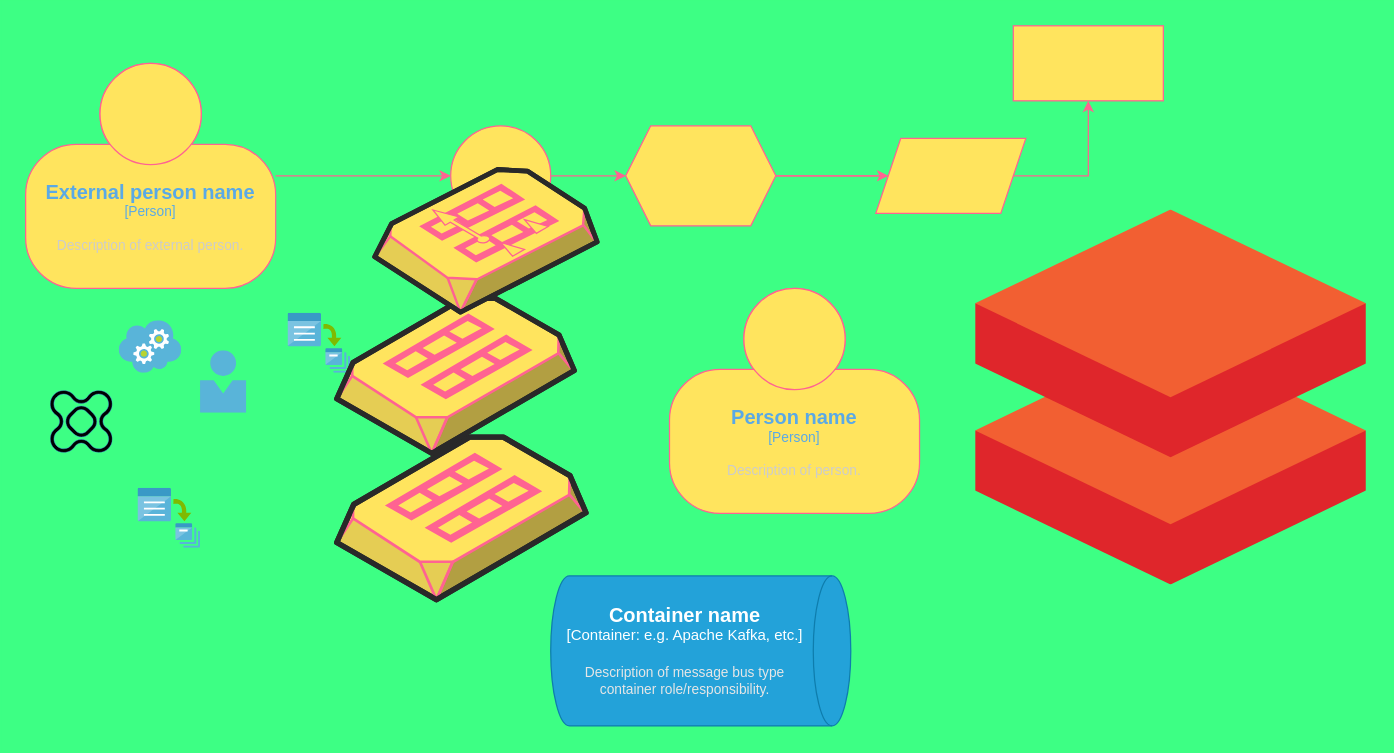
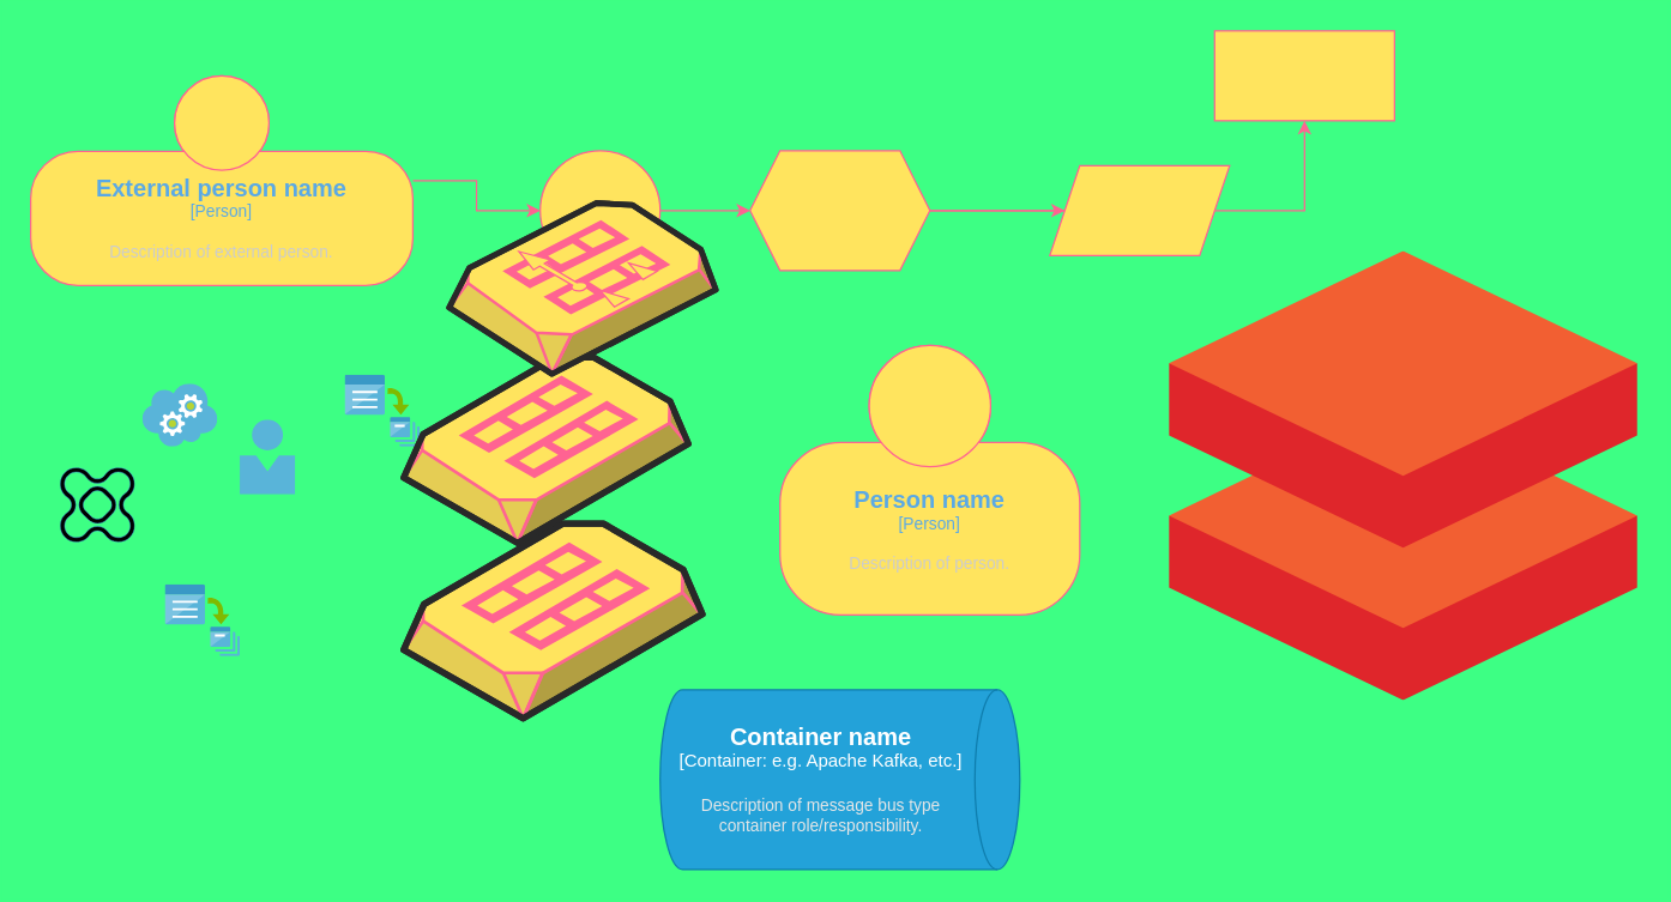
  <mxCell id="0" />
  <mxCell id="1" parent="0" />
  <mxCell id="2" value="" style="edgeStyle=orthogonalEdgeStyle;rounded=0;orthogonalLoop=1;jettySize=auto;html=1;labelBackgroundColor=none;strokeColor=#FF6392;fontColor=default;" edge="1" parent="1" source="3" target="5"><mxGeometry relative="1" as="geometry" /></mxCell>
- <mxCell id="3" value="&lt;font style=&quot;font-size: 16px&quot;&gt;&lt;b&gt;External person name&lt;/b&gt;&lt;/font&gt;&lt;div&gt;[Person]&lt;/div&gt;&lt;br&gt;&lt;div&gt;&lt;font style=&quot;font-size: 11px&quot;&gt;&lt;font color=&quot;#cccccc&quot;&gt;Description of external person.&lt;/font&gt;&lt;/div&gt;" style="html=1;fontSize=11;dashed=0;whiteSpace=wrap;fillColor=#FFE45E;strokeColor=#FF6392;fontColor=#5AA9E6;shape=mxgraph.c4.person2;align=center;metaEdit=1;points=[[0.5,0,0],[1,0.5,0],[1,0.75,0],[0.75,1,0],[0.5,1,0],[0.25,1,0],[0,0.75,0],[0,0.5,0]];resizable=0;labelBackgroundColor=none;" vertex="1" parent="1"><mxGeometry x="20" y="50" width="200" height="180" as="geometry" /></mxCell>
+ <mxCell id="3" value="&lt;font style=&quot;font-size: 16px&quot;&gt;&lt;b&gt;External person name&lt;/b&gt;&lt;/font&gt;&lt;div&gt;[Person]&lt;/div&gt;&lt;br&gt;&lt;div&gt;&lt;font style=&quot;font-size: 11px&quot;&gt;&lt;font color=&quot;#cccccc&quot;&gt;Description of external person.&lt;/font&gt;&lt;/div&gt;" style="html=1;fontSize=11;dashed=0;whiteSpace=wrap;fillColor=#FFE45E;strokeColor=#FF6392;fontColor=#5AA9E6;shape=mxgraph.c4.person2;align=center;metaEdit=1;points=[[0.5,0,0],[1,0.5,0],[1,0.75,0],[0.75,1,0],[0.5,1,0],[0.25,1,0],[0,0.75,0],[0,0.5,0]];resizable=0;labelBackgroundColor=none;" vertex="1" parent="1"><mxGeometry x="20" y="50" width="255" height="140" as="geometry" /></mxCell>
  <mxCell id="4" value="" style="edgeStyle=orthogonalEdgeStyle;rounded=0;orthogonalLoop=1;jettySize=auto;html=1;labelBackgroundColor=none;strokeColor=#FF6392;fontColor=default;" edge="1" parent="1" source="5" target="8"><mxGeometry relative="1" as="geometry" /></mxCell>
  <mxCell id="5" value="" style="ellipse;whiteSpace=wrap;html=1;fontSize=11;fillColor=#FFE45E;strokeColor=#FF6392;fontColor=#5AA9E6;dashed=0;labelBackgroundColor=none;" vertex="1" parent="1"><mxGeometry x="360" y="100" width="80" height="80" as="geometry" /></mxCell>
  <mxCell id="6" value="" style="edgeStyle=orthogonalEdgeStyle;rounded=0;orthogonalLoop=1;jettySize=auto;html=1;labelBackgroundColor=none;strokeColor=#FF6392;fontColor=default;" edge="1" parent="1" source="8" target="9"><mxGeometry relative="1" as="geometry" /></mxCell>
  <mxCell id="7" value="" style="edgeStyle=orthogonalEdgeStyle;rounded=0;orthogonalLoop=1;jettySize=auto;html=1;labelBackgroundColor=none;strokeColor=#FF6392;fontColor=default;" edge="1" parent="1" source="8" target="10"><mxGeometry relative="1" as="geometry" /></mxCell>
  <mxCell id="8" value="" style="shape=hexagon;perimeter=hexagonPerimeter2;whiteSpace=wrap;html=1;fixedSize=1;fontSize=11;fillColor=#FFE45E;strokeColor=#FF6392;fontColor=#5AA9E6;dashed=0;labelBackgroundColor=none;" vertex="1" parent="1"><mxGeometry x="500" y="100" width="120" height="80" as="geometry" /></mxCell>
  <mxCell id="9" value="" style="shape=parallelogram;perimeter=parallelogramPerimeter;whiteSpace=wrap;html=1;fixedSize=1;fontSize=11;fillColor=#FFE45E;strokeColor=#FF6392;fontColor=#5AA9E6;dashed=0;labelBackgroundColor=none;" vertex="1" parent="1"><mxGeometry x="700" y="110" width="120" height="60" as="geometry" /></mxCell>
  <mxCell id="10" value="" style="whiteSpace=wrap;html=1;fontSize=11;fillColor=#FFE45E;strokeColor=#FF6392;fontColor=#5AA9E6;dashed=0;labelBackgroundColor=none;" vertex="1" parent="1"><mxGeometry x="810" y="20" width="120" height="60" as="geometry" /></mxCell>
  <mxCell id="11" value="" style="image;sketch=0;aspect=fixed;html=1;points=[];align=center;fontSize=12;image=img/lib/mscae/Databricks.svg;labelBackgroundColor=none;fillColor=#FFE45E;strokeColor=#FF6392;fontColor=#5AA9E6;" vertex="1" parent="1"><mxGeometry x="780" y="167.33" width="312.5" height="300" as="geometry" /></mxCell>
  <mxCell id="12" value="" style="image;sketch=0;aspect=fixed;html=1;points=[];align=center;fontSize=12;image=img/lib/mscae/Batch_Accounts.svg;labelBackgroundColor=none;fillColor=#FFE45E;strokeColor=#FF6392;fontColor=#5AA9E6;" vertex="1" parent="1"><mxGeometry x="230" y="250" width="50" height="48" as="geometry" /></mxCell>
  <mxCell id="13" value="" style="image;sketch=0;aspect=fixed;html=1;points=[];align=center;fontSize=12;image=img/lib/mscae/Cloud_Services_Classic.svg;labelBackgroundColor=none;fillColor=#FFE45E;strokeColor=#FF6392;fontColor=#5AA9E6;" vertex="1" parent="1"><mxGeometry x="95" y="256" width="50" height="42" as="geometry" /></mxCell>
  <mxCell id="14" value="" style="image;sketch=0;aspect=fixed;html=1;points=[];align=center;fontSize=12;image=img/lib/mscae/Batch_Accounts.svg;labelBackgroundColor=none;fillColor=#FFE45E;strokeColor=#FF6392;fontColor=#5AA9E6;" vertex="1" parent="1"><mxGeometry x="110" y="390" width="50" height="48" as="geometry" /></mxCell>
  <mxCell id="15" value="" style="image;sketch=0;aspect=fixed;html=1;points=[];align=center;fontSize=12;image=img/lib/mscae/Citrix_Virtual_Desktops_Essentials.svg;labelBackgroundColor=none;fillColor=#FFE45E;strokeColor=#FF6392;fontColor=#5AA9E6;" vertex="1" parent="1"><mxGeometry x="40" y="311.95" width="50" height="50" as="geometry" /></mxCell>
  <mxCell id="16" value="" style="image;sketch=0;aspect=fixed;html=1;points=[];align=center;fontSize=12;image=img/lib/mscae/Person.svg;labelBackgroundColor=none;fillColor=#FFE45E;strokeColor=#FF6392;fontColor=#5AA9E6;" vertex="1" parent="1"><mxGeometry x="160" y="280" width="37" height="50" as="geometry" /></mxCell>
  <mxCell id="17" value="" style="verticalLabelPosition=bottom;html=1;verticalAlign=top;strokeWidth=1;align=center;outlineConnect=0;dashed=0;outlineConnect=0;shape=mxgraph.aws3d.ami;aspect=fixed;fillColor=#FFE45E;strokeColor=#FF6392;labelBackgroundColor=none;fontColor=#5AA9E6;" vertex="1" parent="1"><mxGeometry x="268.84" y="349" width="199.33" height="130" as="geometry" /></mxCell>
  <mxCell id="18" value="" style="verticalLabelPosition=bottom;html=1;verticalAlign=top;strokeWidth=1;align=center;outlineConnect=0;dashed=0;outlineConnect=0;shape=mxgraph.aws3d.ami;aspect=fixed;fillColor=#FFE45E;strokeColor=#FF6392;labelBackgroundColor=none;fontColor=#5AA9E6;" vertex="1" parent="1"><mxGeometry x="268.84" y="238.04" width="190" height="123.91" as="geometry" /></mxCell>
  <mxCell id="19" value="" style="verticalLabelPosition=bottom;html=1;verticalAlign=top;strokeWidth=1;align=center;outlineConnect=0;dashed=0;outlineConnect=0;shape=mxgraph.aws3d.ami;aspect=fixed;fillColor=#FFE45E;strokeColor=#FF6392;rotation=3;labelBackgroundColor=none;fontColor=#5AA9E6;" vertex="1" parent="1"><mxGeometry x="300" y="134.57" width="177" height="115.43" as="geometry" /></mxCell>
  <mxCell id="20" value="" style="verticalLabelPosition=bottom;html=1;verticalAlign=top;strokeWidth=1;align=center;outlineConnect=0;dashed=0;outlineConnect=0;shape=mxgraph.aws3d.arrowNW;fillColor=#FFE45E;aspect=fixed;labelBackgroundColor=none;strokeColor=#FF6392;fontColor=#5AA9E6;" vertex="1" parent="1"><mxGeometry x="345.76" y="167.33" width="45.5" height="26" as="geometry" /></mxCell>
- <mxCell id="21" value="&lt;font style=&quot;font-size: 16px&quot;&gt;&lt;b&gt;Person name&lt;/b&gt;&lt;/font&gt;&lt;div&gt;[Person]&lt;/div&gt;&lt;br&gt;&lt;div&gt;&lt;font style=&quot;font-size: 11px&quot;&gt;&lt;font color=&quot;#cccccc&quot;&gt;Description of person.&lt;/font&gt;&lt;/div&gt;" style="html=1;fontSize=11;dashed=0;whiteSpace=wrap;fillColor=#FFE45E;strokeColor=#FF6392;fontColor=#5AA9E6;shape=mxgraph.c4.person2;align=center;metaEdit=1;points=[[0.5,0,0],[1,0.5,0],[1,0.75,0],[0.75,1,0],[0.5,1,0],[0.25,1,0],[0,0.75,0],[0,0.5,0]];resizable=0;labelBackgroundColor=none;" vertex="1" parent="1"><mxGeometry x="535" y="230" width="200" height="180" as="geometry" /></mxCell>
+ <mxCell id="21" value="&lt;font style=&quot;font-size: 16px&quot;&gt;&lt;b&gt;Person name&lt;/b&gt;&lt;/font&gt;&lt;div&gt;[Person]&lt;/div&gt;&lt;br&gt;&lt;div&gt;&lt;font style=&quot;font-size: 11px&quot;&gt;&lt;font color=&quot;#cccccc&quot;&gt;Description of person.&lt;/font&gt;&lt;/div&gt;" style="html=1;fontSize=11;dashed=0;whiteSpace=wrap;fillColor=#FFE45E;strokeColor=#FF6392;fontColor=#5AA9E6;shape=mxgraph.c4.person2;align=center;metaEdit=1;points=[[0.5,0,0],[1,0.5,0],[1,0.75,0],[0.75,1,0],[0.5,1,0],[0.25,1,0],[0,0.75,0],[0,0.5,0]];resizable=0;labelBackgroundColor=none;" vertex="1" parent="1"><mxGeometry x="520" y="230" width="200" height="180" as="geometry" /></mxCell>
  <mxCell id="22" value="" style="verticalLabelPosition=bottom;html=1;verticalAlign=top;strokeWidth=1;align=center;outlineConnect=0;dashed=0;outlineConnect=0;shape=mxgraph.aws3d.arrowhead2;fillColor=#FFE45E;aspect=fixed;labelBackgroundColor=none;strokeColor=#FF6392;fontColor=#5AA9E6;" vertex="1" parent="1"><mxGeometry x="400" y="193.33" width="19" height="11" as="geometry" /></mxCell>
  <mxCell id="23" value="" style="verticalLabelPosition=bottom;html=1;verticalAlign=top;strokeWidth=1;align=center;outlineConnect=0;dashed=0;outlineConnect=0;shape=mxgraph.aws3d.arrowhead2;fillColor=#FFE45E;aspect=fixed;labelBackgroundColor=none;strokeColor=#FF6392;fontColor=#5AA9E6;" vertex="1" parent="1"><mxGeometry x="419" y="175" width="19" height="11" as="geometry" /></mxCell>
  <mxCell id="24" value="&lt;font style=&quot;font-size: 16px&quot;&gt;&lt;b&gt;Container name&lt;/b&gt;&lt;/font&gt;&lt;div&gt;[Container:&amp;nbsp;e.g. Apache Kafka, etc.]&lt;/div&gt;&lt;br&gt;&lt;div&gt;&lt;font style=&quot;font-size: 11px&quot;&gt;&lt;font color=&quot;#E6E6E6&quot;&gt;Description of message bus type container role/responsibility.&lt;/font&gt;&lt;/div&gt;" style="shape=cylinder3;size=15;direction=south;whiteSpace=wrap;html=1;boundedLbl=1;rounded=0;labelBackgroundColor=none;fillColor=#23A2D9;fontSize=12;fontColor=#ffffff;align=center;strokeColor=#0E7DAD;metaEdit=1;points=[[0.5,0,0],[1,0.25,0],[1,0.5,0],[1,0.75,0],[0.5,1,0],[0,0.75,0],[0,0.5,0],[0,0.25,0]];resizable=0;rotation=0;" vertex="1" parent="1"><mxGeometry x="440" y="460" width="240" height="120" as="geometry" /></mxCell>
